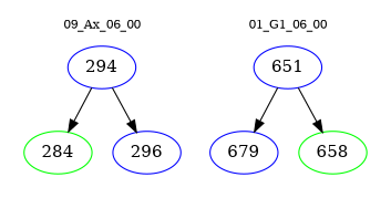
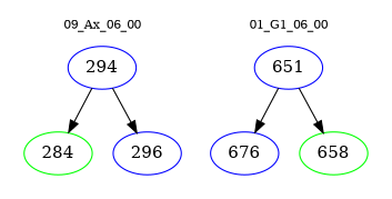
  digraph {
    node [color=blue]
    edge [color=black]
    n1 [label=294]
    n2 [color=green label=284]
    n3 [label=296]
    n4 [label=651]
-   n5 [label=679]
+   n5 [label=676]
    n6 [color=green label=658]
    subgraph cluster_1 {
      color=white
      fontsize=10
      label="09_Ax_06_00"
      n1
      n2
      n3
    }
    subgraph cluster_2 {
      color=white
      fontsize=10
      label="01_G1_06_00"
      n4
      n5
      n6
    }
    n1 -> n2
    n1 -> n3
    n4 -> n5
    n4 -> n6
  }
